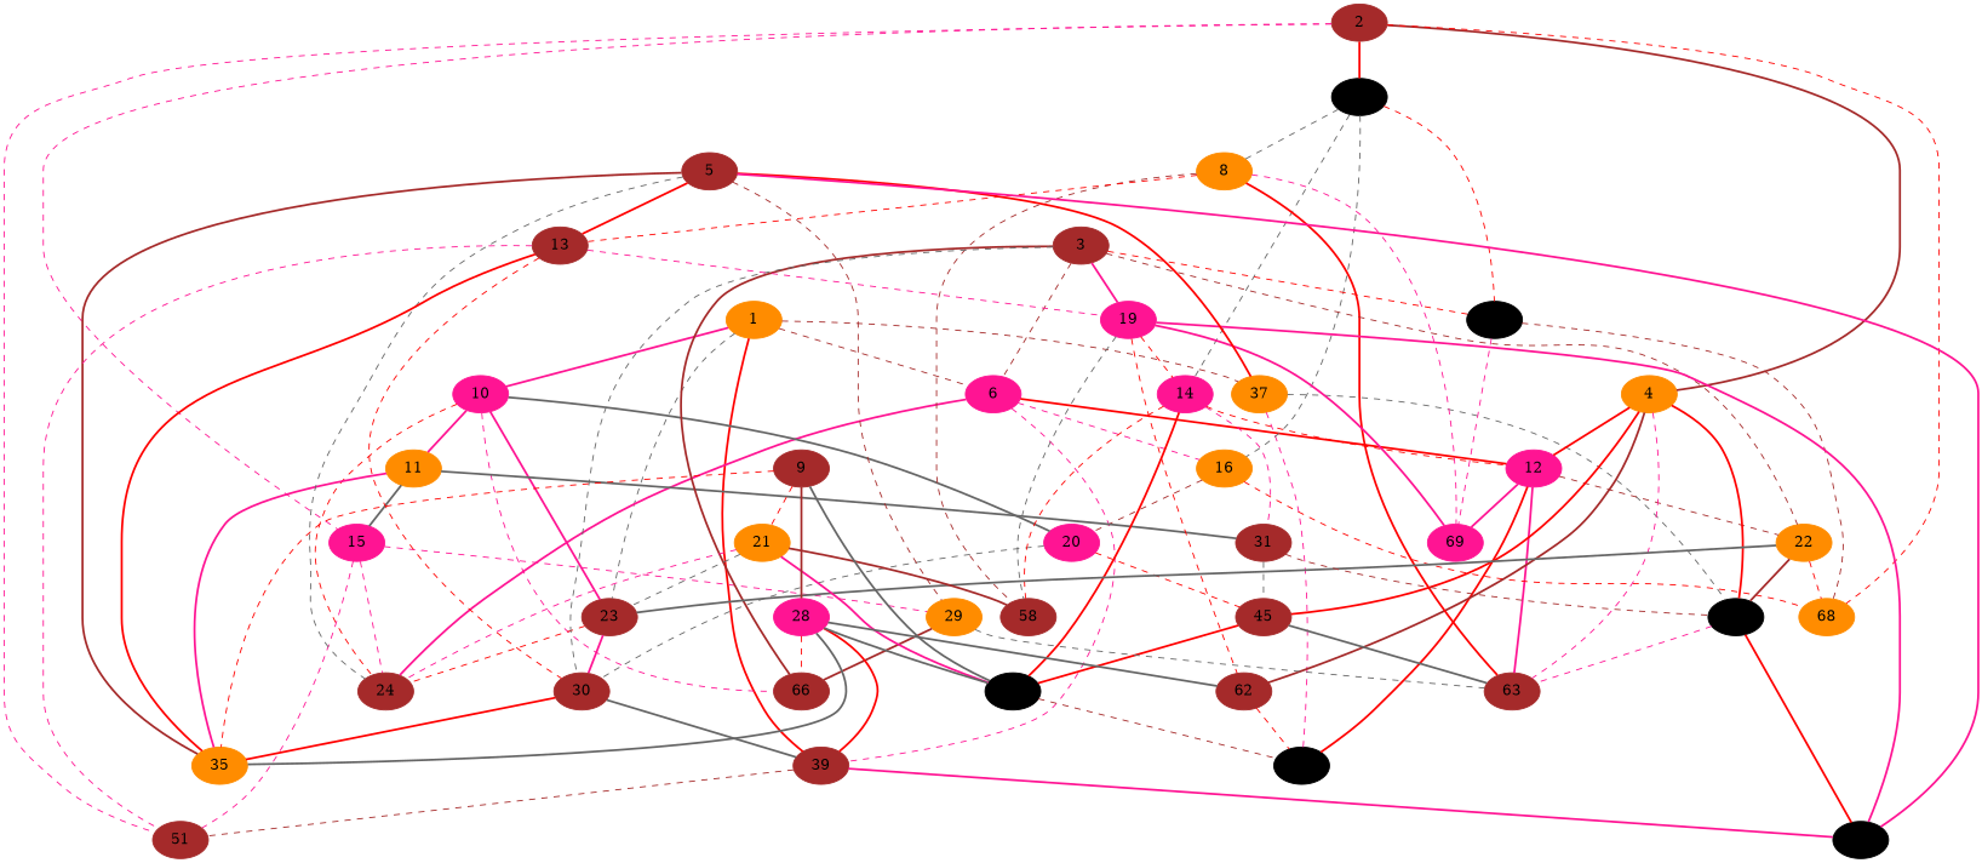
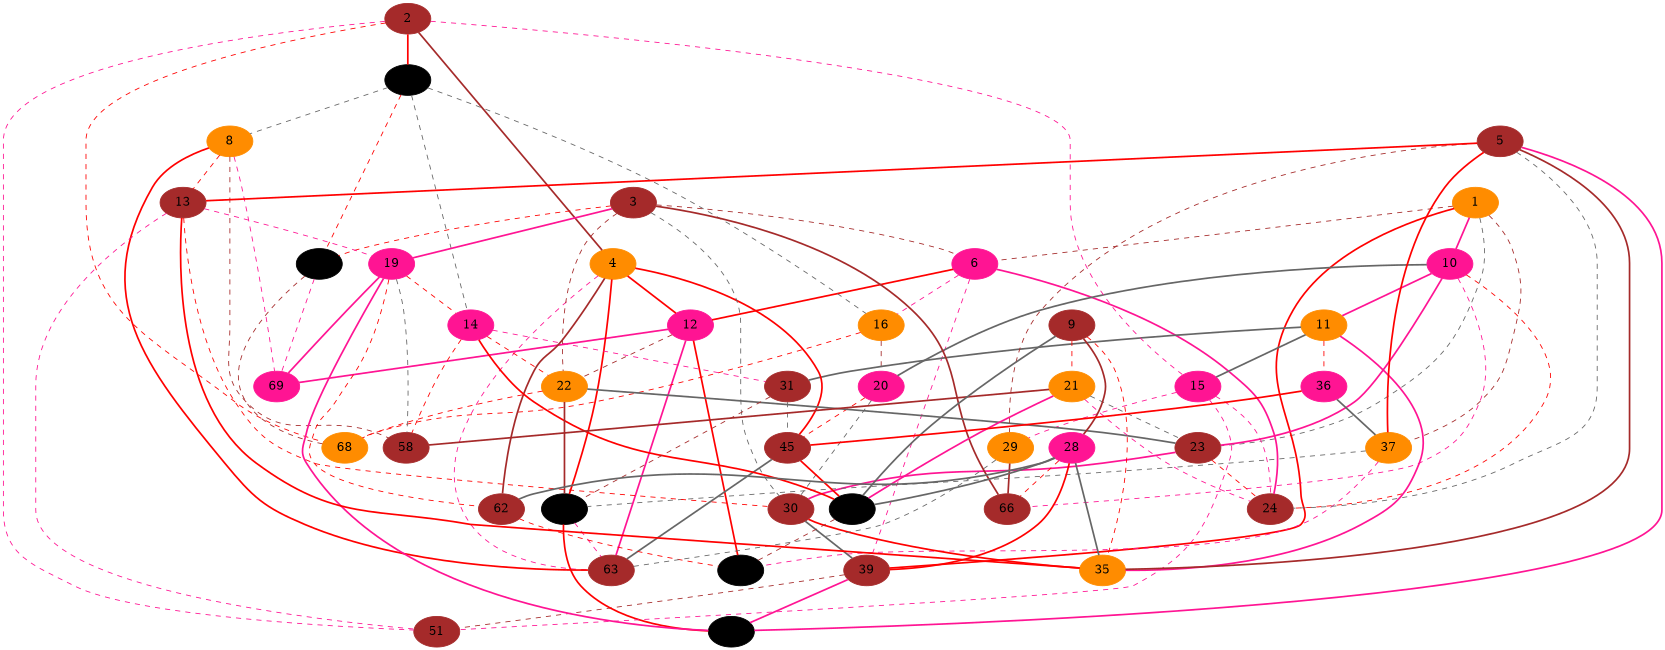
  graph {
    node [color=brown style=filled]
    edge [color=red style=dashed]
    1 [color=darkorange super="+40"]
    6 [color=deeppink super="+52"]
    10 [color=deeppink super="+18"]
    23 [super="+53"]
    37 [color=darkorange super="+54"]
    39 [super="+42"]
    12 [color=deeppink super="+49"]
    24 [super="+41"]
    16 [color=darkorange]
    66
    11 [color=darkorange super="+25"]
    20 [color=deeppink]
    30 [super="+60"]
    43 [color=black super="+48"]
    70 [color=black]
    51
    64 [color=black]
    2 [super="+56"]
    4 [color=darkorange super="+17"]
    7 [color=black super="+57"]
    15 [color=deeppink super="+50"]
    68 [color=darkorange]
    45 [super="+59"]
    62
    63 [super="+65"]
    26 [color=black]
    8 [color=darkorange super="+27"]
    14 [color=deeppink super="+71"]
    29 [color=darkorange]
    3 [super="+38"]
    19 [color=deeppink super="+34"]
    22 [color=darkorange super="+46"]
    58
    69 [color=deeppink]
    35 [color=darkorange super="+47"]
    61 [color=black super="+67"]
    5 [super="+33"]
    13 [super="+44"]
    31
    21 [color=darkorange super="+55"]
    9
    28 [color=deeppink super="+32"]
+   36 [color=deeppink]
    1 -- 6 [color=brown]
    1 -- 10 [color=deeppink style=bold]
    1 -- 23 [color=gray40]
    1 -- 37 [color=brown weight=2]
    1 -- 39 [style=bold]
    6 -- 39 [color=deeppink]
    6 -- 12 [style=bold]
    6 -- 24 [color=deeppink style=bold]
    6 -- 16 [color=deeppink]
    10 -- 23 [color=deeppink style=bold]
    10 -- 24
    10 -- 66 [color=deeppink]
    10 -- 11 [color=deeppink style=bold]
    10 -- 20 [color=gray40 style=bold]
    23 -- 24
    23 -- 30 [color=deeppink style=bold]
    37 -- 43 [color=gray40]
    37 -- 70 [color=deeppink]
    39 -- 51 [color=brown]
    39 -- 64 [color=deeppink style=bold]
    12 -- 70 [style=bold]
    12 -- 63 [color=deeppink style=bold]
    12 -- 22 [color=brown]
    12 -- 69 [color=deeppink style=bold]
    16 -- 20 [color=brown]
    16 -- 68
    11 -- 15 [color=gray40 style=bold]
    11 -- 35 [color=deeppink style=bold]
    11 -- 31 [color=gray40 style=bold]
+   11 -- 36 [weight=2]
    20 -- 30 [color=gray40]
    20 -- 45
    30 -- 39 [color=gray40 style=bold]
    30 -- 35 [style=bold]
    43 -- 64 [style=bold]
    43 -- 63 [color=deeppink]
    2 -- 51 [color=deeppink]
    2 -- 4 [color=brown style=bold]
    2 -- 7 [style=bold weight=2]
    2 -- 15 [color=deeppink]
    2 -- 68
    4 -- 12 [style=bold]
    4 -- 43 [style=bold]
    4 -- 45 [style=bold]
    4 -- 62 [color=brown style=bold]
    4 -- 63 [color=deeppink]
    7 -- 16 [color=gray40]
    7 -- 26
    7 -- 8 [color=gray40]
    7 -- 14 [color=gray40]
    15 -- 24 [color=deeppink]
    15 -- 51 [color=deeppink]
    15 -- 29 [color=deeppink]
    45 -- 63 [color=gray40 style=bold]
    45 -- 61 [style=bold]
    62 -- 70
    26 -- 68 [color=brown]
    26 -- 69 [color=deeppink]
    8 -- 63 [style=bold]
    8 -- 58 [color=brown]
    8 -- 69 [color=deeppink]
    8 -- 13
-   14 -- 12
+   14 -- 22
    14 -- 58
    14 -- 61 [style=bold]
    14 -- 31 [color=deeppink]
    29 -- 66 [color=brown style=bold]
    29 -- 63 [color=gray40]
    3 -- 6 [color=brown]
    3 -- 66 [color=brown style=bold]
    3 -- 30 [color=gray40]
    3 -- 26
    3 -- 19 [color=deeppink style=bold]
    3 -- 22 [color=brown]
    19 -- 64 [color=deeppink style=bold]
    19 -- 62
    19 -- 14
    19 -- 58 [color=gray40]
    19 -- 69 [color=deeppink style=bold]
    22 -- 23 [color=gray40 style=bold]
    22 -- 43 [color=brown style=bold]
    22 -- 68
    61 -- 70 [color=brown]
    5 -- 37 [style=bold]
    5 -- 24 [color=gray40]
    5 -- 64 [color=deeppink style=bold]
    5 -- 29 [color=brown]
    5 -- 35 [color=brown style=bold]
    5 -- 13 [style=bold]
    13 -- 30
    13 -- 51 [color=deeppink]
    13 -- 19 [color=deeppink]
    13 -- 35 [style=bold]
    31 -- 43 [color=brown]
    31 -- 45 [color=gray40]
    21 -- 23 [color=gray40]
    21 -- 24 [color=deeppink]
    21 -- 58 [color=brown style=bold]
    21 -- 61 [color=deeppink style=bold]
    9 -- 35
    9 -- 61 [color=gray40 style=bold]
    9 -- 21
    9 -- 28 [color=brown style=bold]
    28 -- 39 [style=bold]
    28 -- 66
    28 -- 62 [color=gray40 style=bold]
    28 -- 35 [color=gray40 style=bold]
    28 -- 61 [color=gray40 style=bold]
+   36 -- 37 [color=gray40 style=bold]
+   36 -- 45 [style=bold]
  }
